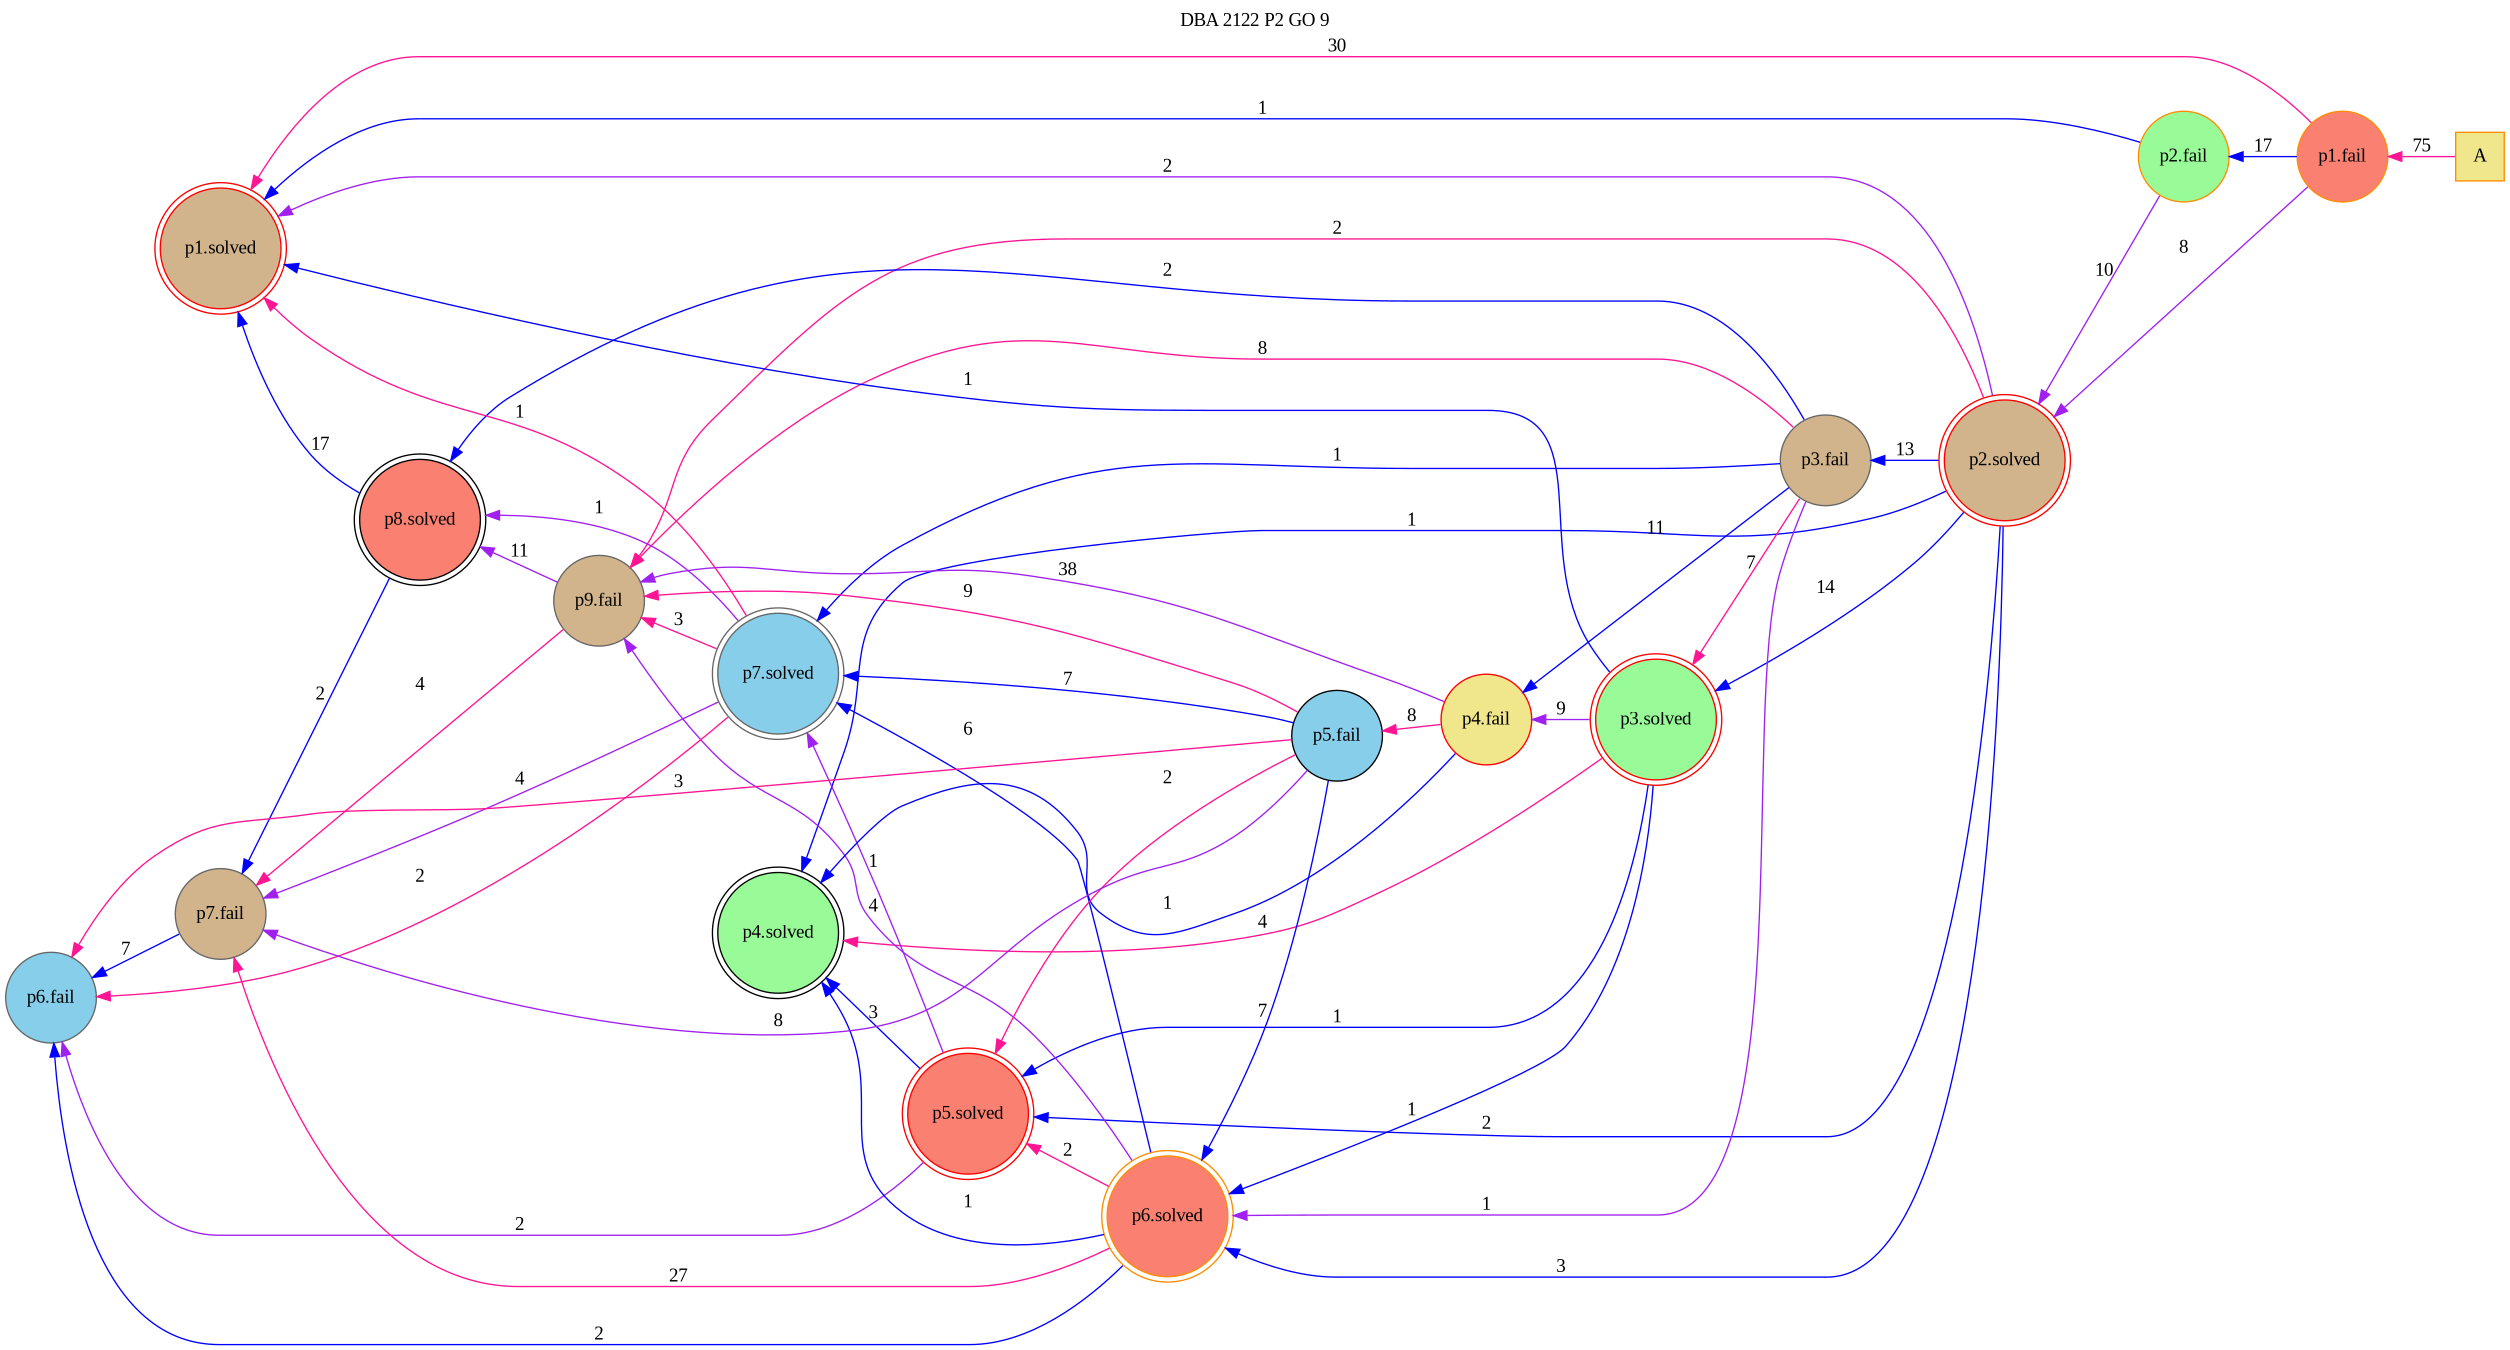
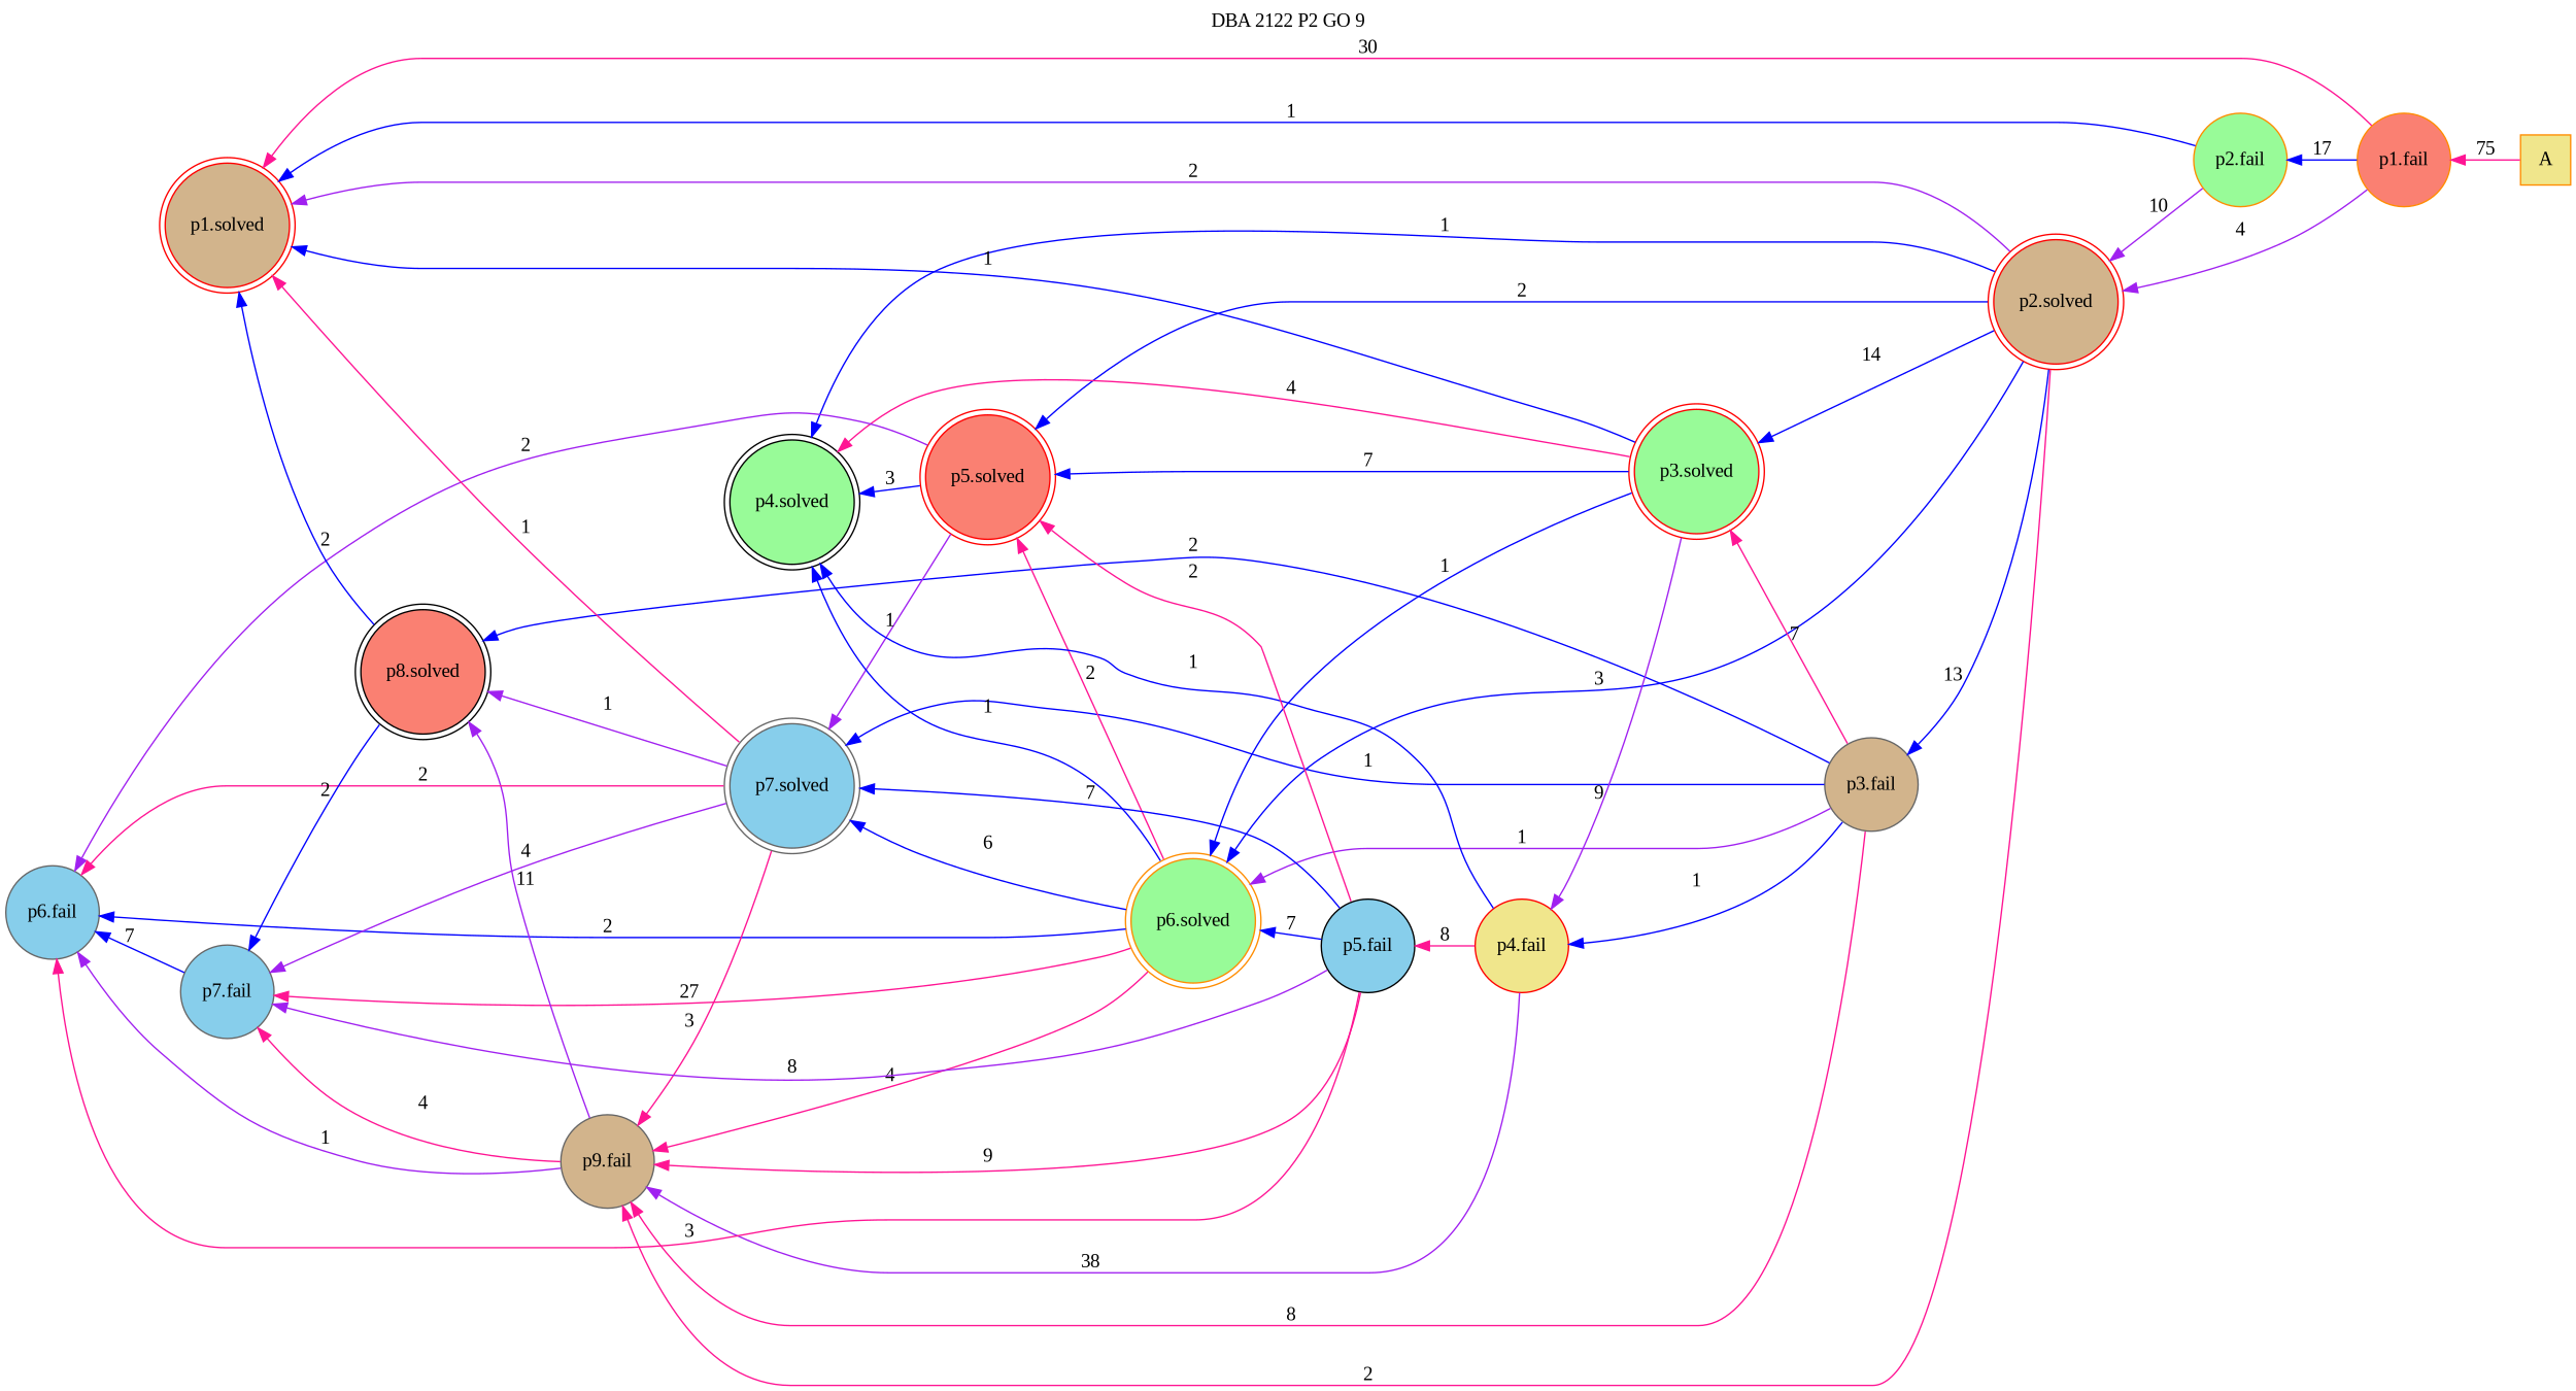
  digraph {
    fontname="Liberation Serif"
    label=" DBA 2122 P2 GO 9 "
    labelloc=tl
    rankdir=RL
    node [color=red fillcolor=tan fontname="Liberation Serif" shape=circle style=filled]
    edge [color=blue fontname="Liberation Serif"]
    n1 [color=darkorange fillcolor=khaki label=A shape=square]
    n2 [color=darkorange fillcolor=salmon label="p1.fail"]
    n3 [label="p1.solved" shape=doublecircle]
    n4 [color=darkorange fillcolor=palegreen label="p2.fail"]
    n5 [label="p2.solved" shape=doublecircle]
    n6 [color=gray40 label="p3.fail"]
    n7 [fillcolor=palegreen label="p3.solved" shape=doublecircle]
    n8 [fillcolor=salmon label="p5.solved" shape=doublecircle]
    n9 [color=black fillcolor=palegreen label="p4.solved" shape=doublecircle]
-   n10 [color=darkorange fillcolor=salmon label="p6.solved" shape=doublecircle]
+   n10 [color=darkorange fillcolor=palegreen label="p6.solved" shape=doublecircle]
    n11 [color=gray40 label="p9.fail"]
    n12 [fillcolor=khaki label="p4.fail"]
    n13 [color=gray40 fillcolor=skyblue label="p7.solved" shape=doublecircle]
    n14 [color=black fillcolor=salmon label="p8.solved" shape=doublecircle]
    n15 [color=gray40 fillcolor=skyblue label="p6.fail"]
-   n16 [color=gray40 label="p7.fail"]
+   n16 [color=gray40 fillcolor=skyblue label="p7.fail"]
    n17 [color=black fillcolor=skyblue label="p5.fail"]
    n1 -> n2 [color=deeppink label=75]
    n2 -> n3 [color=deeppink label=30]
    n2 -> n4 [label=17]
-   n2 -> n5 [color=purple label=8]
+   n2 -> n5 [color=purple label=4]
    n4 -> n3 [label=1]
    n4 -> n5 [color=purple label=10]
    n5 -> n3 [color=purple label=2]
    n5 -> n6 [label=13]
    n5 -> n7 [label=14]
    n5 -> n8 [label=2]
    n5 -> n9 [label=1]
    n5 -> n10 [label=3]
    n5 -> n11 [color=deeppink label=2]
    n6 -> n7 [color=deeppink label=7]
    n6 -> n10 [color=purple label=1]
    n6 -> n11 [color=deeppink label=8]
-   n6 -> n12 [label=11]
+   n6 -> n12 [label=1]
    n6 -> n13 [label=1]
    n6 -> n14 [label=2]
    n7 -> n3 [label=1]
-   n7 -> n8 [label=1]
+   n7 -> n8 [label=7]
    n7 -> n9 [color=deeppink label=4]
    n7 -> n10 [label=1]
    n7 -> n12 [color=purple label=9]
    n8 -> n9 [label=3]
    n8 -> n13 [color=purple label=1]
    n8 -> n15 [color=purple label=2]
    n10 -> n8 [color=deeppink label=2]
    n10 -> n9 [label=1]
-   n10 -> n11 [color=purple label=4]
+   n10 -> n11 [color=deeppink label=4]
    n10 -> n13 [label=6]
    n10 -> n15 [label=2]
    n10 -> n16 [color=deeppink label=27]
    n11 -> n14 [color=purple label=11]
+   n11 -> n15 [color=purple label=1]
    n11 -> n16 [color=deeppink label=4]
    n12 -> n9 [label=1]
    n12 -> n11 [color=purple label=38]
    n12 -> n17 [color=deeppink label=8]
    n13 -> n3 [color=deeppink label=1]
    n13 -> n11 [color=deeppink label=3]
    n13 -> n14 [color=purple label=1]
    n13 -> n15 [color=deeppink label=2]
    n13 -> n16 [color=purple label=4]
-   n14 -> n3 [label=17]
+   n14 -> n3 [label=2]
    n14 -> n16 [label=2]
    n16 -> n15 [label=7]
    n17 -> n8 [color=deeppink label=2]
    n17 -> n10 [label=7]
    n17 -> n11 [color=deeppink label=9]
    n17 -> n13 [label=7]
    n17 -> n15 [color=deeppink label=3]
    n17 -> n16 [color=purple label=8]
  }
